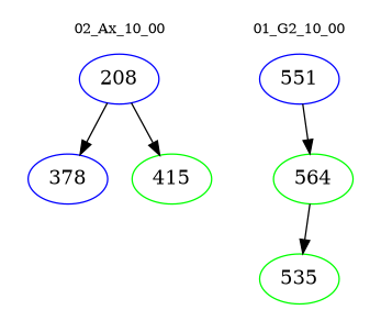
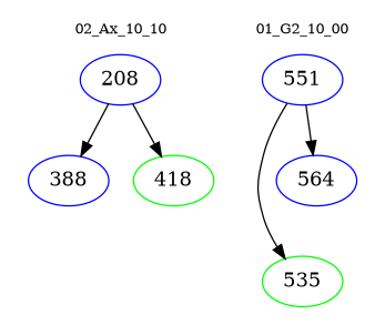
  digraph {
    node [color=blue]
    edge [color=black]
    n1 [label=208]
-   n2 [label=378]
-   n3 [color=green label=415]
+   n2 [label=388]
+   n3 [color=green label=418]
    n4 [label=551]
    n5 [color=green label=535]
-   n6 [color=green label=564]
+   n6 [label=564]
    subgraph cluster_1 {
      color=white
      fontsize=10
-     label="02_Ax_10_00"
+     label="02_Ax_10_10"
      n1
      n2
      n3
    }
    subgraph cluster_2 {
      color=white
      fontsize=10
      label="01_G2_10_00"
      n4
      n5
      n6
    }
    n1 -> n2
    n1 -> n3
-   n6 -> n5
+   n4 -> n5
    n4 -> n6
  }
